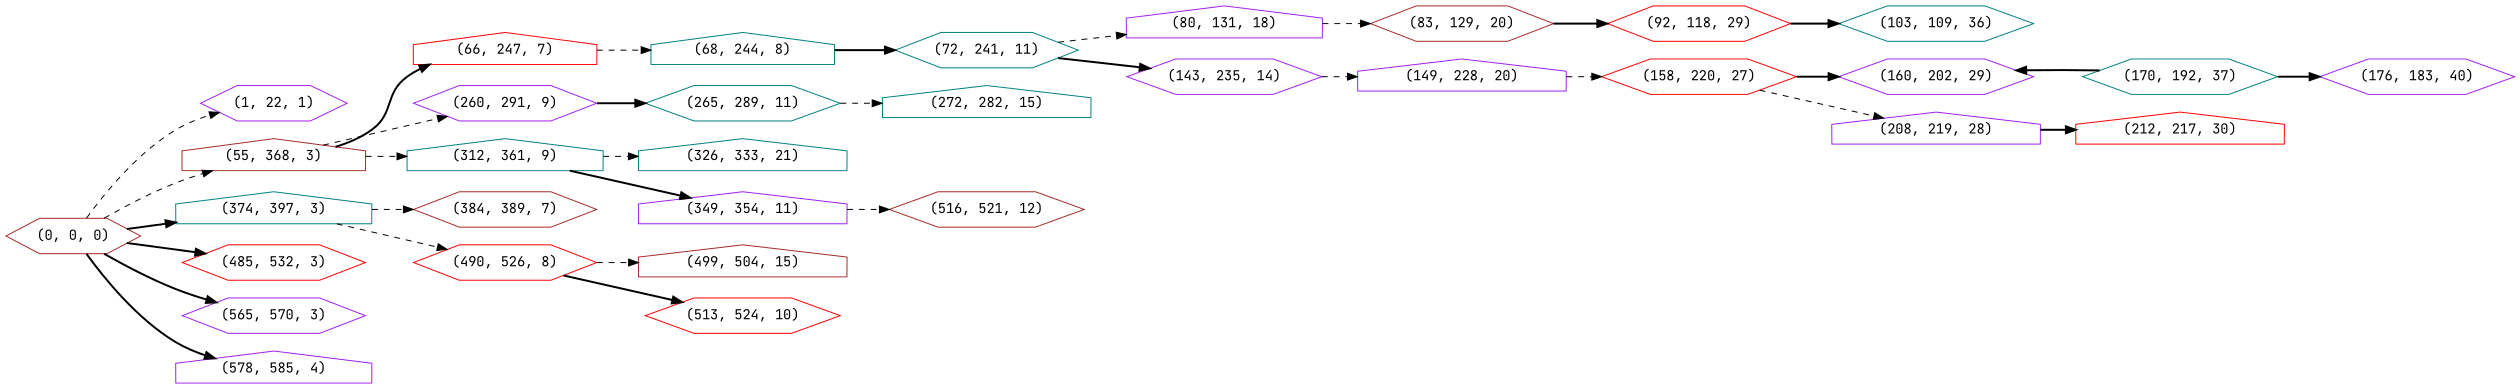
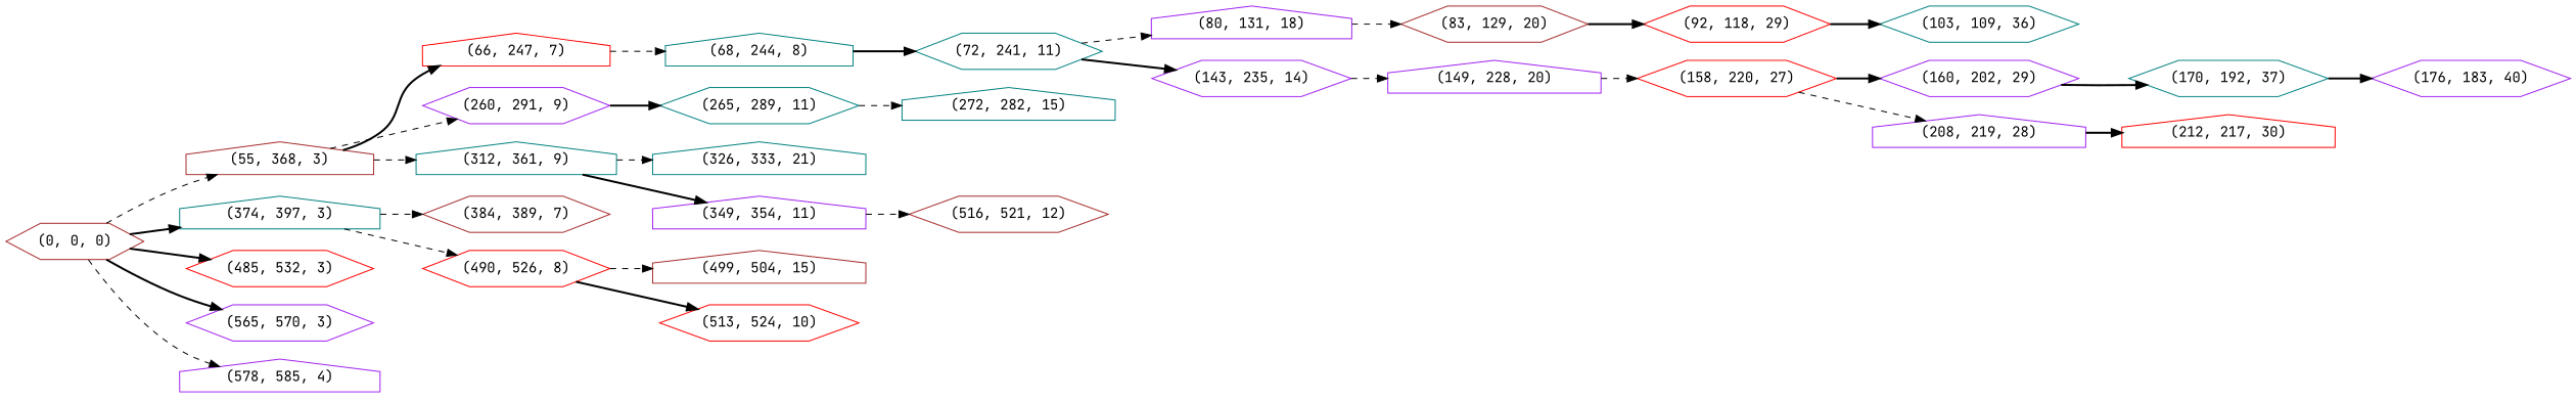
  digraph {
    fontname="JetBrains Mono"
    rankdir=LR
    node [color=purple fontname="JetBrains Mono" shape=hexagon]
    edge [fontname="JetBrains Mono" style=dashed]
    "(0, 0, 0)" [color=brown]
-   "(1, 22, 1)"
    "(55, 368, 3)" [color=brown shape=house]
    "(374, 397, 3)" [color=teal shape=house]
    "(485, 532, 3)" [color=red]
    "(565, 570, 3)"
    "(578, 585, 4)" [shape=house]
    "(66, 247, 7)" [color=red shape=house]
    "(260, 291, 9)"
    "(312, 361, 9)" [color=teal shape=house]
    "(384, 389, 7)" [color=brown]
    "(490, 526, 8)" [color=red]
    "(68, 244, 8)" [color=teal shape=house]
    "(265, 289, 11)" [color=teal]
    "(326, 333, 21)" [color=teal shape=house]
    "(349, 354, 11)" [shape=house]
    "(72, 241, 11)" [color=teal]
    "(80, 131, 18)" [shape=house]
    "(143, 235, 14)"
    "(83, 129, 20)" [color=brown]
    "(149, 228, 20)" [shape=house]
    "(92, 118, 29)" [color=red]
    "(103, 109, 36)" [color=teal]
    "(158, 220, 27)" [color=red]
    "(160, 202, 29)"
    "(208, 219, 28)" [shape=house]
    "(170, 192, 37)" [color=teal]
    "(212, 217, 30)" [color=red shape=house]
    "(176, 183, 40)"
    "(272, 282, 15)" [color=teal shape=house]
    "(516, 521, 12)" [color=brown]
    "(499, 504, 15)" [color=brown shape=house]
    "(513, 524, 10)" [color=red]
-   "(0, 0, 0)" -> "(1, 22, 1)"
    "(0, 0, 0)" -> "(55, 368, 3)"
    "(0, 0, 0)" -> "(374, 397, 3)" [style=bold]
    "(0, 0, 0)" -> "(485, 532, 3)" [style=bold]
    "(0, 0, 0)" -> "(565, 570, 3)" [style=bold]
-   "(0, 0, 0)" -> "(578, 585, 4)" [style=bold]
+   "(0, 0, 0)" -> "(578, 585, 4)"
    "(55, 368, 3)" -> "(66, 247, 7)" [style=bold]
    "(55, 368, 3)" -> "(260, 291, 9)"
    "(55, 368, 3)" -> "(312, 361, 9)"
    "(374, 397, 3)" -> "(384, 389, 7)"
    "(374, 397, 3)" -> "(490, 526, 8)"
    "(66, 247, 7)" -> "(68, 244, 8)"
    "(260, 291, 9)" -> "(265, 289, 11)" [style=bold]
    "(312, 361, 9)" -> "(326, 333, 21)"
    "(312, 361, 9)" -> "(349, 354, 11)" [style=bold]
    "(490, 526, 8)" -> "(499, 504, 15)"
    "(490, 526, 8)" -> "(513, 524, 10)" [style=bold]
    "(68, 244, 8)" -> "(72, 241, 11)" [style=bold]
    "(265, 289, 11)" -> "(272, 282, 15)"
    "(349, 354, 11)" -> "(516, 521, 12)"
    "(72, 241, 11)" -> "(80, 131, 18)"
    "(72, 241, 11)" -> "(143, 235, 14)" [style=bold]
    "(80, 131, 18)" -> "(83, 129, 20)"
    "(143, 235, 14)" -> "(149, 228, 20)"
    "(83, 129, 20)" -> "(92, 118, 29)" [style=bold]
    "(149, 228, 20)" -> "(158, 220, 27)"
    "(92, 118, 29)" -> "(103, 109, 36)" [style=bold]
    "(158, 220, 27)" -> "(160, 202, 29)" [style=bold]
    "(158, 220, 27)" -> "(208, 219, 28)"
-   "(170, 192, 37)" -> "(160, 202, 29)" [style=bold]
+   "(160, 202, 29)" -> "(170, 192, 37)" [style=bold]
    "(208, 219, 28)" -> "(212, 217, 30)" [style=bold]
    "(170, 192, 37)" -> "(176, 183, 40)" [style=bold]
  }
